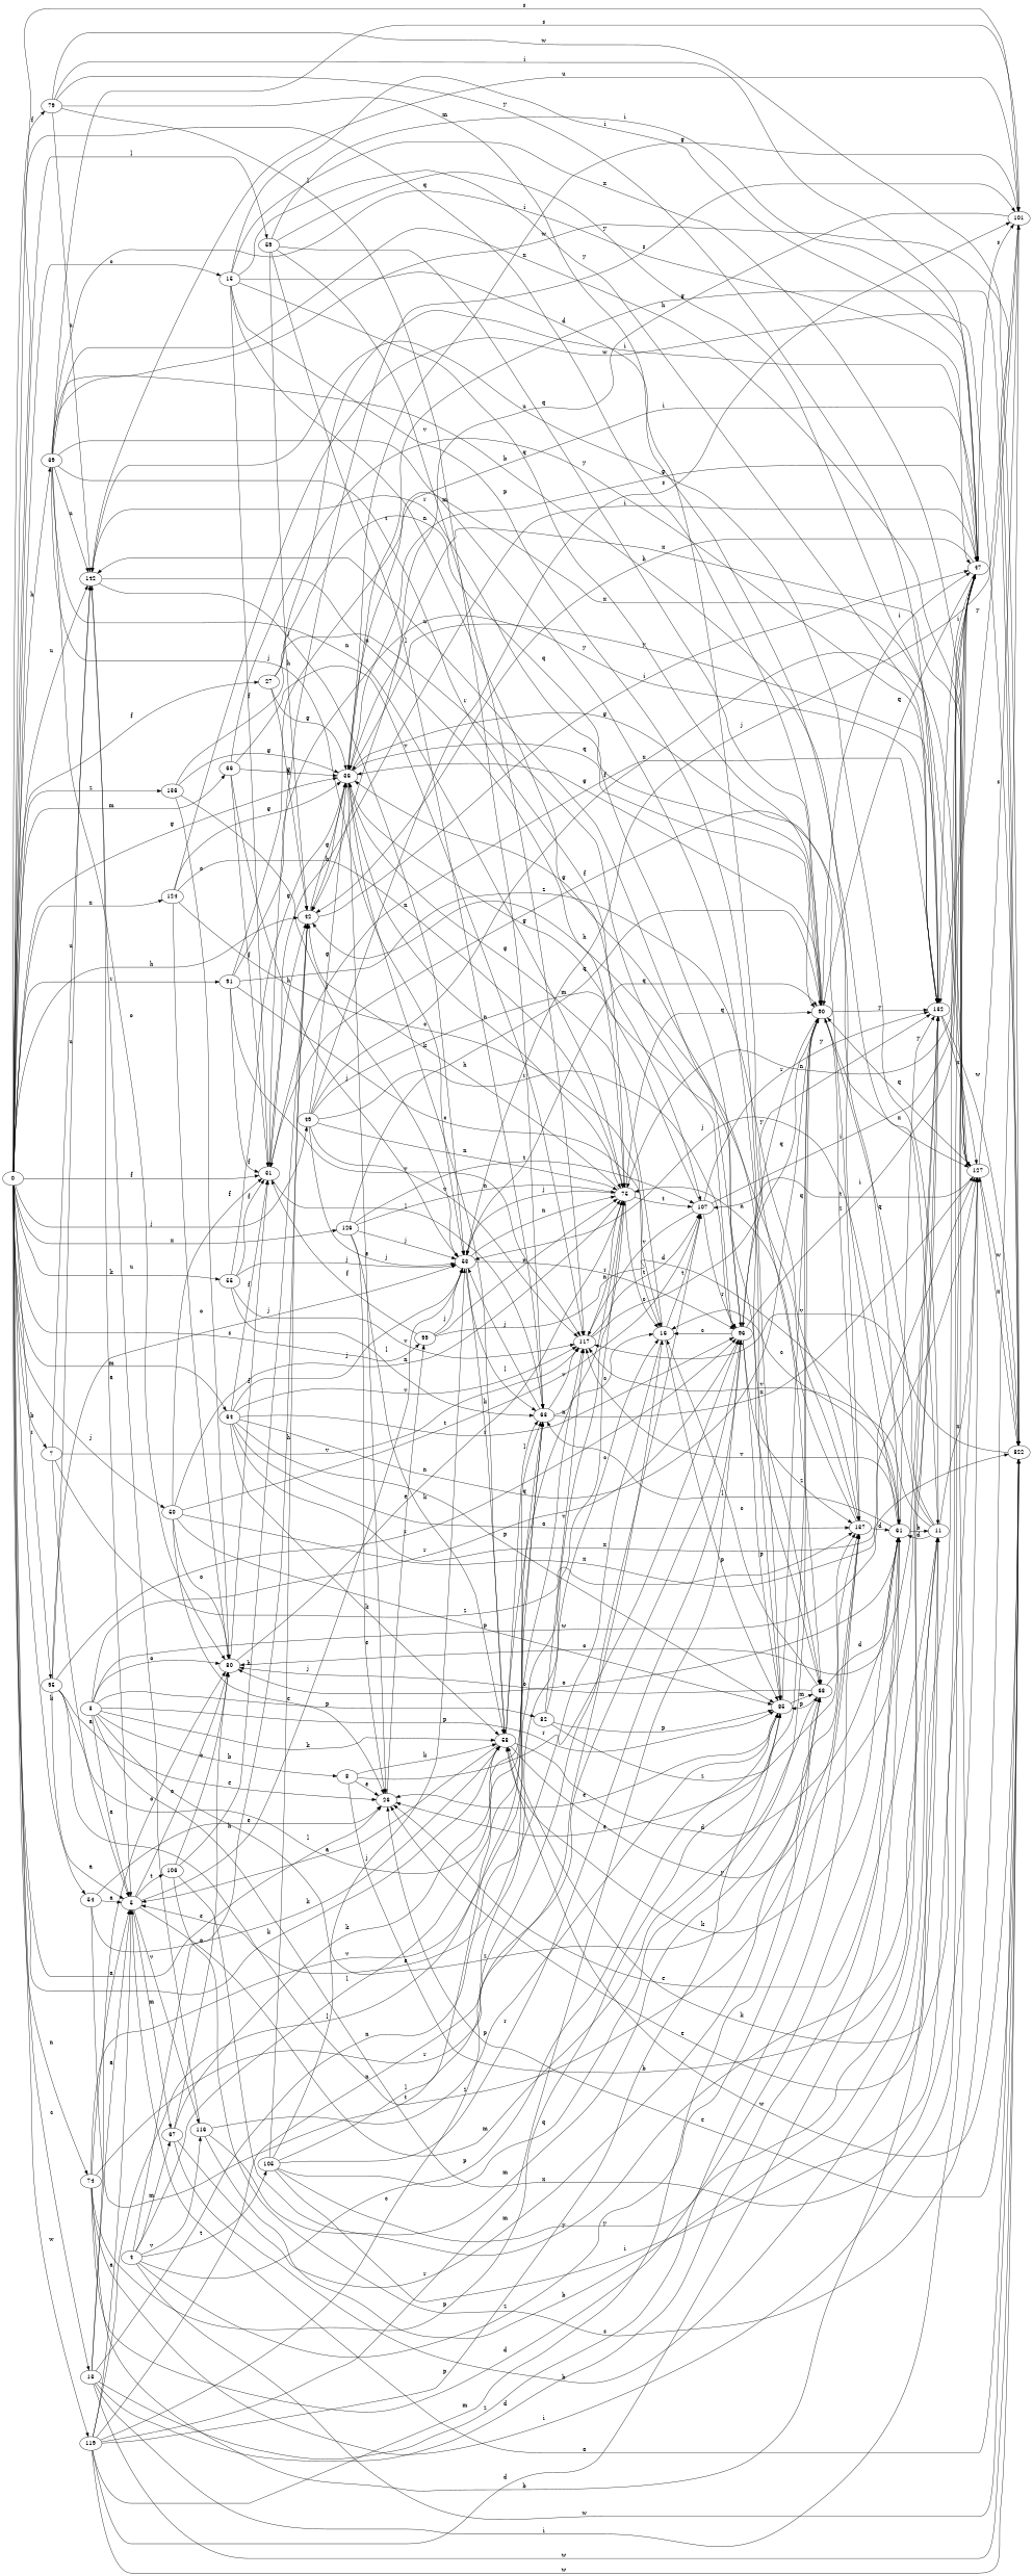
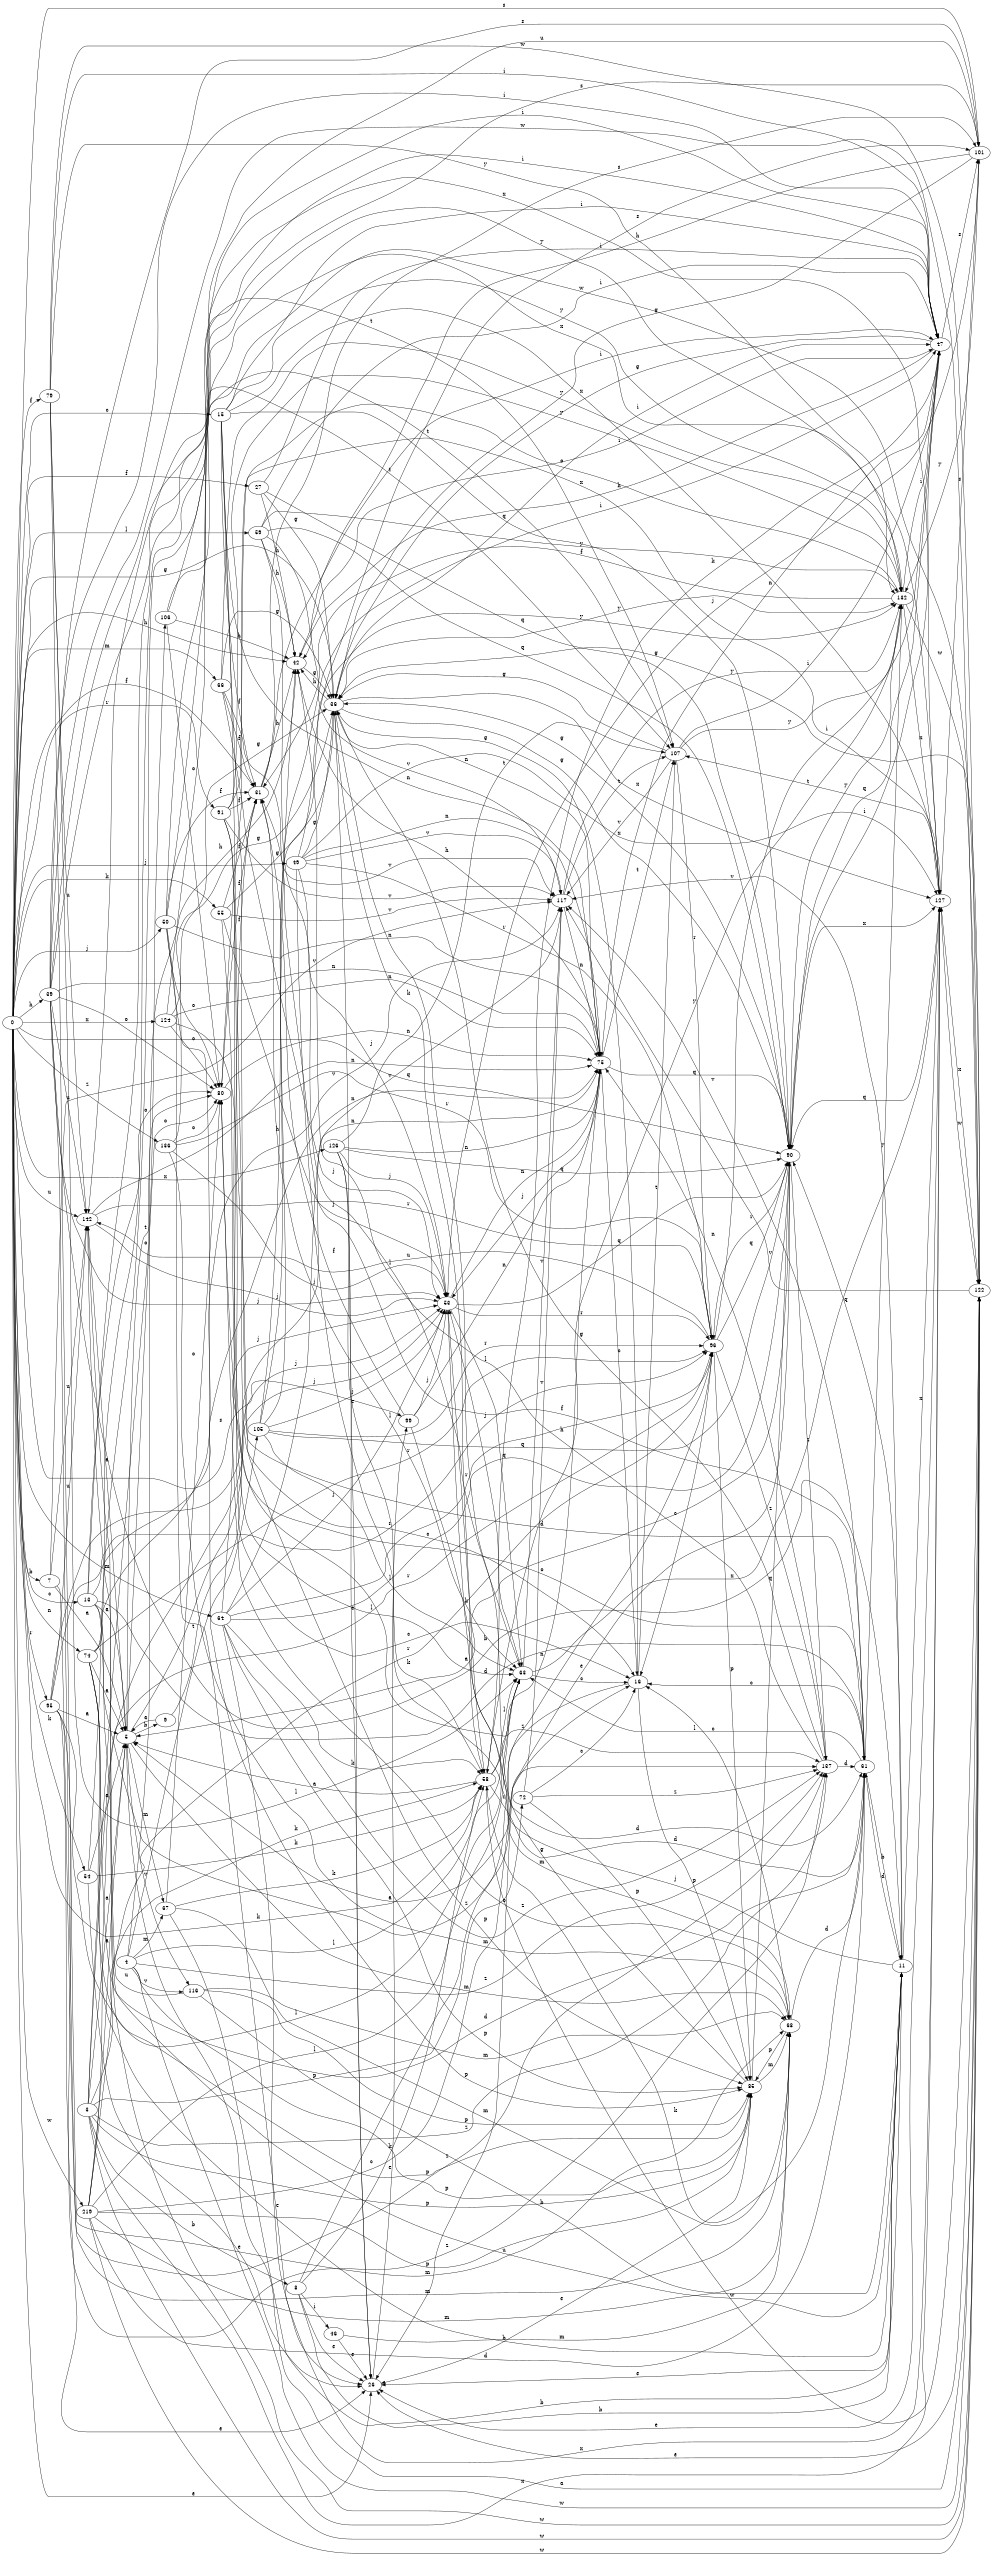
  strict digraph {
    rankdir=LR
    0
    7
    13
    15
    26
    27
    n7 [label=79]
    31
    36
    39
    42
    49
    50
    54
    55
    58
    59
    64
    66
    74
    90
    91
    95
    99
    101
    n26 [label=142]
-   119
+   119 [label=219]
    124
    126
    136
    5
    137
    117
    80
-   122 [label=822]
+   122
    n36 [label=61]
    47
    75
    85
    127
    132
    63
    68
    53
    11
    107
    96
    16
    3
    8
-   82
+   82 [label=72]
    67
    116
+   9
    106
+   46
    4
    105
    0 -> 7 [label=b]
    0 -> 13 [label=c]
    0 -> 15 [label=c]
    0 -> 26 [label=e]
    0 -> 27 [label=f]
    0 -> n7 [label=f]
    0 -> 31 [label=f]
    0 -> 36 [label=g]
    0 -> 39 [label=h]
    0 -> 42 [label=h]
    0 -> 49 [label=j]
    0 -> 50 [label=j]
    0 -> 54 [label=k]
    0 -> 55 [label=k]
    0 -> 58 [label=k]
    0 -> 59 [label=l]
    0 -> 64 [label=m]
    0 -> 66 [label=m]
    0 -> 74 [label=n]
    0 -> 90 [label=q]
    0 -> 91 [label=r]
    0 -> 95 [label=r]
    0 -> 99 [label=s]
    0 -> 101 [label=s]
    0 -> n26 [label=u]
    0 -> 119 [label=w]
    0 -> 124 [label=x]
    0 -> 126 [label=x]
    0 -> 136 [label=z]
    7 -> n26 [label=u]
    7 -> 5 [label=a]
    7 -> 137 [label=z]
    7 -> 117 [label=v]
    13 -> 5 [label=a]
    13 -> 137 [label=z]
    13 -> 80 [label=o]
    13 -> 122 [label=w]
    13 -> n36 [label=d]
    13 -> 47 [label=i]
    13 -> 75 [label=n]
    15 -> 31 [label=f]
    15 -> 90 [label=q]
    15 -> n36 [label=d]
    15 -> 47 [label=i]
    15 -> 75 [label=n]
    15 -> 85 [label=p]
    15 -> 127 [label=x]
    15 -> 132 [label=y]
    26 -> 99 [label=e]
    27 -> 36 [label=g]
    27 -> 42 [label=h]
    27 -> 90 [label=q]
    27 -> 47 [label=i]
    n7 -> n26 [label=u]
    n7 -> 122 [label=w]
    n7 -> 47 [label=i]
    n7 -> 132 [label=y]
    n7 -> 63 [label=l]
    n7 -> 68 [label=m]
    31 -> 42 [label=h]
    31 -> 101 [label=s]
    31 -> 47 [label=i]
    31 -> 63 [label=l]
    36 -> 26 [label=e]
    36 -> 42 [label=h]
    36 -> 58 [label=k]
-   36 -> 90 [label=q]
+   36 -> 90 [label=g]
    36 -> 47 [label=i]
    36 -> 75 [label=n]
    36 -> 127 [label=x]
    36 -> 132 [label=y]
    39 -> 101 [label=s]
    39 -> n26 [label=u]
    39 -> 80 [label=o]
    39 -> 122 [label=w]
    39 -> 47 [label=i]
    39 -> 75 [label=n]
    39 -> 127 [label=x]
    39 -> 68 [label=m]
    39 -> 53 [label=j]
    39 -> 11 [label=b]
    39 -> 107 [label=t]
    42 -> 36 [label=g]
    42 -> 47 [label=i]
    49 -> 36 [label=g]
    49 -> 101 [label=s]
    49 -> 117 [label=v]
    49 -> 75 [label=n]
    49 -> 127 [label=x]
    49 -> 68 [label=m]
    49 -> 53 [label=j]
    49 -> 96 [label=r]
    50 -> 26 [label=e]
    50 -> 31 [label=f]
    50 -> 80 [label=o]
    50 -> 75 [label=n]
    50 -> 85 [label=p]
    50 -> 127 [label=x]
    50 -> 107 [label=t]
    54 -> 26 [label=e]
    54 -> 58 [label=k]
    54 -> 5 [label=a]
    54 -> 107 [label=t]
    55 -> 31 [label=f]
    55 -> 36 [label=g]
    55 -> 117 [label=v]
    55 -> 63 [label=l]
    55 -> 53 [label=j]
    58 -> 5 [label=a]
    58 -> 122 [label=w]
    58 -> n36 [label=d]
    58 -> 75 [label=n]
    58 -> 132 [label=y]
    58 -> 63 [label=l]
    59 -> 42 [label=h]
    59 -> 90 [label=q]
    59 -> 117 [label=v]
    59 -> 47 [label=i]
    59 -> 132 [label=y]
    59 -> 63 [label=l]
    64 -> 31 [label=f]
    64 -> 58 [label=k]
    64 -> 90 [label=q]
-   64 -> 137 [label=a]
+   64 -> 137 [label=z]
    64 -> 117 [label=v]
    64 -> 85 [label=p]
    64 -> 127 [label=x]
    64 -> 53 [label=j]
    64 -> 96 [label=r]
    66 -> 31 [label=f]
    66 -> 36 [label=g]
    66 -> 117 [label=v]
    66 -> 132 [label=y]
    66 -> 53 [label=j]
    74 -> 5 [label=a]
    74 -> 117 [label=v]
    74 -> n36 [label=d]
    74 -> 47 [label=i]
    74 -> 85 [label=p]
    74 -> 11 [label=b]
    74 -> 96 [label=r]
    90 -> 26 [label=e]
    90 -> 36 [label=g]
+   90 -> 5 [label=a]
    90 -> 137 [label=z]
    90 -> 47 [label=i]
    90 -> 127 [label=x]
    90 -> 132 [label=y]
    90 -> 96 [label=r]
    91 -> 31 [label=f]
    91 -> 137 [label=z]
    91 -> 117 [label=v]
    91 -> 127 [label=x]
    91 -> 132 [label=y]
    91 -> 16 [label=c]
    95 -> 26 [label=e]
    95 -> n26 [label=u]
    95 -> 5 [label=a]
    95 -> 137 [label=z]
    95 -> 63 [label=l]
    95 -> 53 [label=j]
    95 -> 96 [label=r]
    99 -> 31 [label=f]
    99 -> n36 [label=d]
    99 -> 75 [label=n]
    99 -> 53 [label=j]
    101 -> 36 [label=g]
    101 -> 42 [label=h]
    101 -> n26 [label=u]
    101 -> 132 [label=y]
    101 -> 53 [label=j]
    n26 -> 5 [label=a]
    n26 -> 75 [label=n]
    n26 -> 53 [label=j]
    n26 -> 96 [label=r]
    119 -> 5 [label=a]
    119 -> 122 [label=w]
    119 -> n36 [label=d]
    119 -> 75 [label=n]
    119 -> 85 [label=p]
    119 -> 63 [label=l]
    119 -> 68 [label=m]
    119 -> 96 [label=r]
    119 -> 16 [label=c]
    124 -> 36 [label=g]
    124 -> 80 [label=o]
    124 -> 122 [label=w]
    124 -> 75 [label=n]
    124 -> 16 [label=c]
    126 -> 26 [label=e]
    126 -> 58 [label=k]
    126 -> 90 [label=q]
    126 -> 75 [label=n]
    126 -> 53 [label=j]
    126 -> 107 [label=t]
    136 -> 36 [label=g]
    136 -> 80 [label=o]
+   136 -> 68 [label=m]
    136 -> 53 [label=j]
    136 -> 96 [label=r]
    5 -> 80 [label=o]
    5 -> 68 [label=m]
    5 -> 53 [label=j]
    5 -> 67 [label=m]
    5 -> 116 [label=v]
+   5 -> 9 [label=b]
    5 -> 106 [label=t]
    137 -> 36 [label=g]
    137 -> 42 [label=h]
    137 -> n36 [label=d]
    137 -> 75 [label=n]
    117 -> 75 [label=n]
    117 -> 132 [label=y]
    117 -> 107 [label=t]
    80 -> 31 [label=f]
    80 -> 75 [label=n]
    122 -> 26 [label=e]
    122 -> 36 [label=g]
    122 -> 5 [label=a]
    122 -> 117 [label=v]
    122 -> 127 [label=x]
    n36 -> 31 [label=f]
    n36 -> 58 [label=k]
    n36 -> 117 [label=v]
    n36 -> 80 [label=o]
    n36 -> 132 [label=y]
    n36 -> 63 [label=l]
    n36 -> 11 [label=b]
    n36 -> 16 [label=c]
    47 -> 36 [label=g]
    47 -> 42 [label=h]
    47 -> 58 [label=k]
    47 -> 90 [label=q]
    47 -> 101 [label=s]
    47 -> 75 [label=n]
    75 -> 42 [label=h]
    75 -> 90 [label=q]
    75 -> 53 [label=j]
    75 -> 107 [label=t]
    75 -> 16 [label=c]
    85 -> 26 [label=e]
    85 -> 36 [label=g]
    85 -> 90 [label=q]
    85 -> 68 [label=m]
    127 -> 26 [label=e]
    127 -> 90 [label=q]
    127 -> 101 [label=s]
    127 -> 122 [label=w]
    127 -> 107 [label=t]
    132 -> 31 [label=f]
    132 -> 80 [label=o]
    132 -> 122 [label=w]
    132 -> 47 [label=i]
    132 -> 127 [label=x]
    63 -> 117 [label=v]
    63 -> 127 [label=x]
    63 -> 53 [label=j]
    63 -> 16 [label=c]
    68 -> 80 [label=o]
    68 -> n36 [label=d]
    68 -> 85 [label=p]
    68 -> 16 [label=c]
    53 -> 58 [label=k]
    53 -> 90 [label=q]
    53 -> 75 [label=n]
    53 -> 63 [label=l]
    53 -> 96 [label=r]
    11 -> 26 [label=e]
    11 -> 90 [label=q]
    11 -> n26 [label=u]
    11 -> 117 [label=v]
    11 -> n36 [label=d]
    11 -> 127 [label=x]
    11 -> 53 [label=j]
    107 -> 36 [label=g]
    107 -> 117 [label=v]
    107 -> 47 [label=i]
    107 -> 132 [label=y]
    107 -> 96 [label=r]
    96 -> 90 [label=q]
    96 -> n26 [label=u]
    96 -> 137 [label=z]
    96 -> 47 [label=i]
    96 -> 85 [label=p]
    96 -> 16 [label=c]
    16 -> 36 [label=g]
    16 -> 5 [label=a]
    16 -> 85 [label=p]
    16 -> 107 [label=t]
    3 -> 58 [label=k]
    3 -> 5 [label=a]
    3 -> 137 [label=z]
    3 -> 80 [label=o]
    3 -> 122 [label=w]
    3 -> 85 [label=p]
    3 -> 127 [label=x]
    3 -> 96 [label=r]
    3 -> 8 [label=b]
    3 -> 82 [label=p]
    8 -> 26 [label=e]
    8 -> 58 [label=k]
    8 -> 11 [label=b]
    8 -> 96 [label=r]
+   8 -> 46 [label=i]
    82 -> 137 [label=z]
    82 -> 117 [label=v]
    82 -> 85 [label=p]
    82 -> 16 [label=c]
    67 -> 58 [label=k]
    67 -> 80 [label=o]
    67 -> 68 [label=m]
    67 -> 11 [label=b]
    116 -> n26 [label=u]
    116 -> 85 [label=p]
    116 -> 68 [label=m]
    116 -> 11 [label=b]
+   9 -> 5 [label=a]
+   9 -> 53 [label=j]
    106 -> 42 [label=h]
    106 -> 101 [label=s]
    106 -> 80 [label=o]
    106 -> 132 [label=y]
+   46 -> 26 [label=e]
+   46 -> 68 [label=m]
    4 -> 42 [label=h]
    4 -> 137 [label=z]
    4 -> 122 [label=w]
    4 -> 85 [label=p]
    4 -> 63 [label=l]
    4 -> 67 [label=m]
    4 -> 116 [label=v]
    4 -> 105 [label=t]
    105 -> 42 [label=h]
    105 -> 90 [label=q]
    105 -> 47 [label=i]
    105 -> 132 [label=y]
    105 -> 63 [label=l]
    105 -> 53 [label=j]
    105 -> 96 [label=r]
  }
